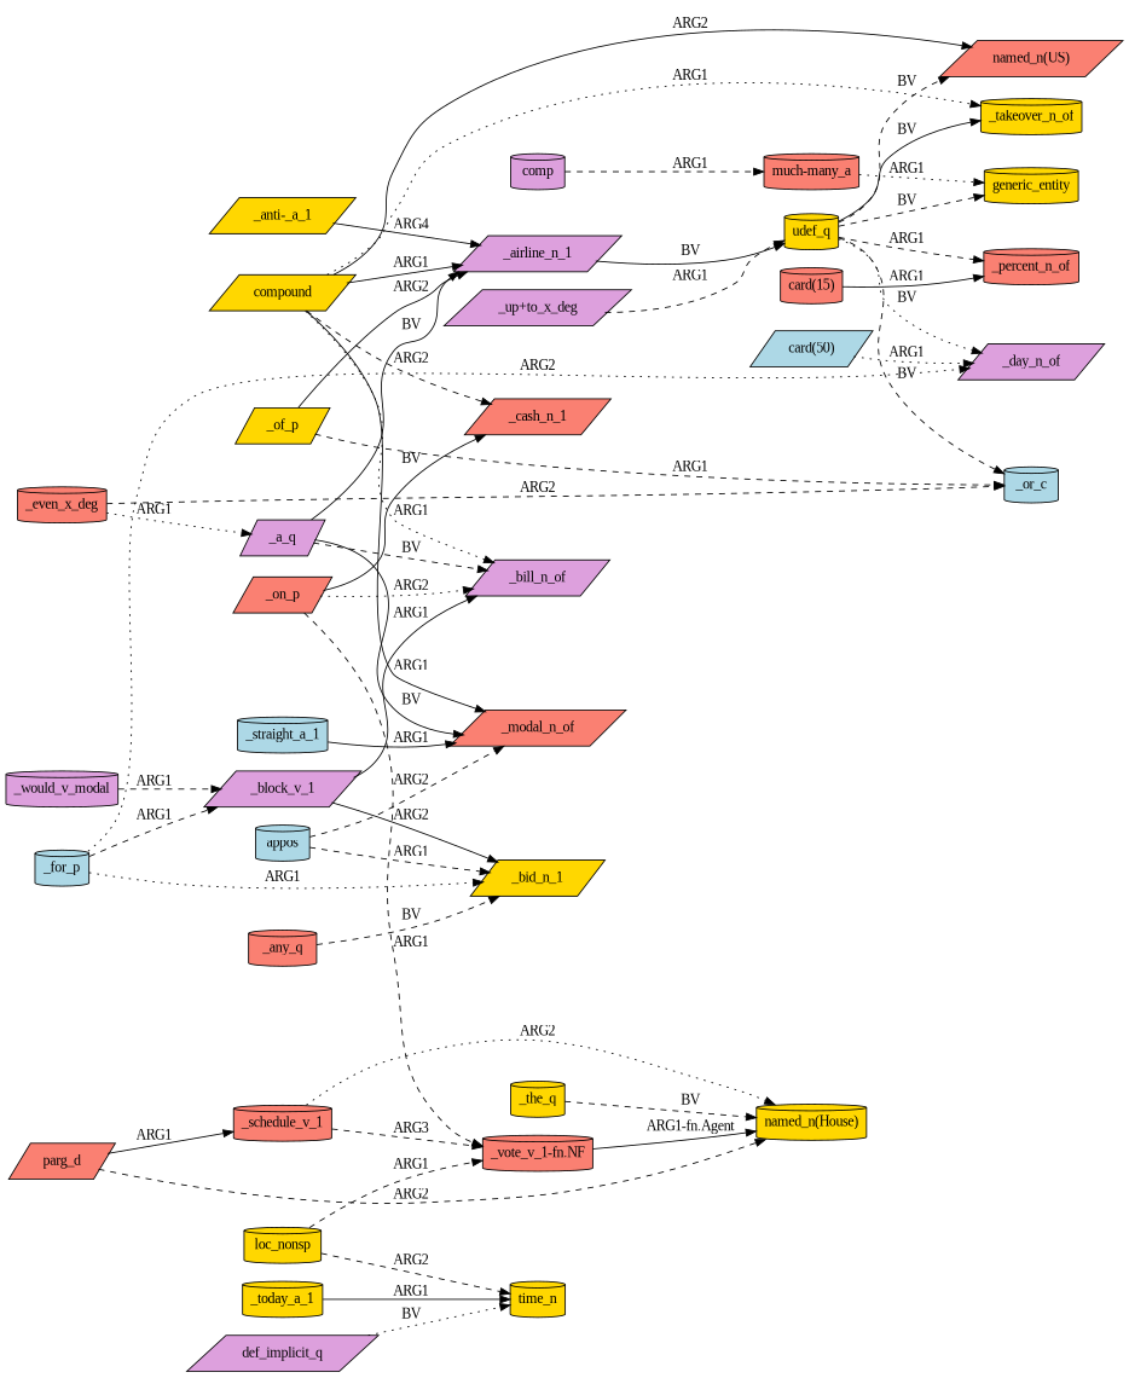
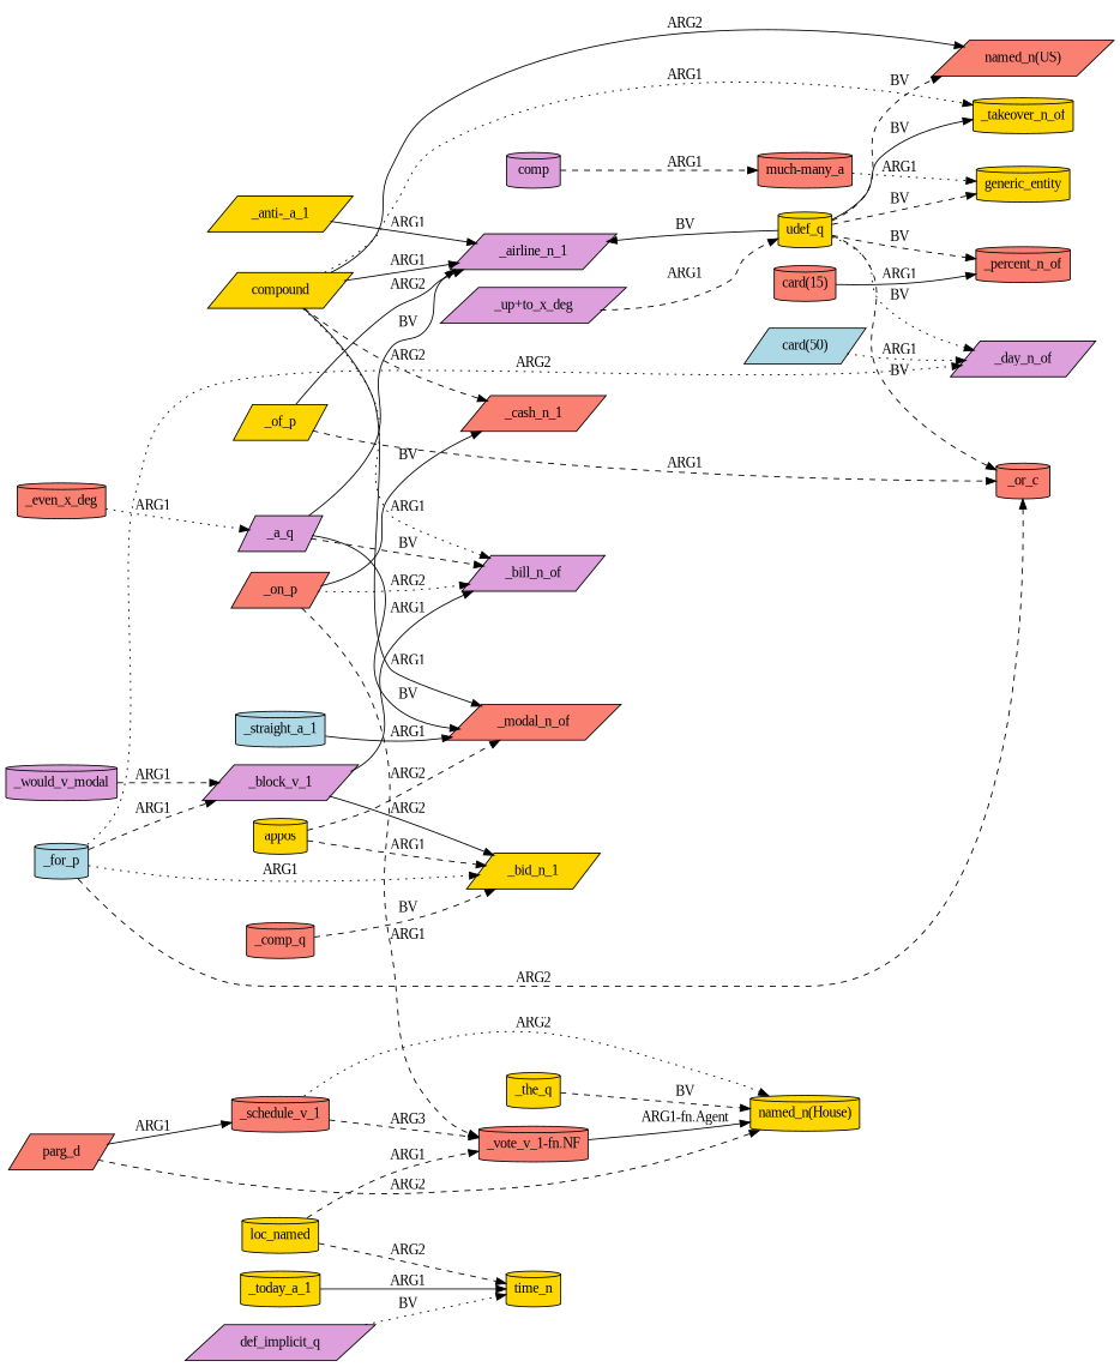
  digraph {
    fontname="Liberation Serif"
    rankdir=LR
    node [fillcolor=gold fontname="Liberation Serif" shape=cylinder style=filled]
    edge [fontname="Liberation Serif" style=dashed]
    "_anti-_a_1" [shape=parallelogram]
    _airline_n_1 [fillcolor=plum shape=parallelogram]
    udef_q
    "named_n(US)" [fillcolor=salmon shape=parallelogram]
    generic_entity
    _percent_n_of [fillcolor=salmon]
    _takeover_n_of
    _day_n_of [fillcolor=plum shape=parallelogram]
-   _or_c [fillcolor=lightblue]
+   _or_c [fillcolor=salmon]
    _cash_n_1 [fillcolor=salmon shape=parallelogram]
    _today_a_1
    time_n
    compound [shape=parallelogram]
    _bill_n_of [fillcolor=plum shape=parallelogram]
    n15 [fillcolor=salmon label=_modal_n_of shape=parallelogram]
    "_up+to_x_deg" [fillcolor=plum shape=parallelogram]
    "card(15)" [fillcolor=salmon]
-   appos [fillcolor=lightblue]
+   appos
    _bid_n_1 [shape=parallelogram]
    _a_q [fillcolor=plum shape=parallelogram]
    "much-many_a" [fillcolor=salmon]
    _block_v_1 [fillcolor=plum shape=parallelogram]
    _would_v_modal [fillcolor=plum]
    _schedule_v_1 [fillcolor=salmon]
    "named_n(House)"
    "_vote_v_1-fn.NF" [fillcolor=salmon]
    "card(50)" [fillcolor=lightblue shape=parallelogram]
    _straight_a_1 [fillcolor=lightblue]
    _of_p [shape=parallelogram]
    _the_q
-   loc_nonsp
+   loc_nonsp [label=loc_named]
    _on_p [fillcolor=salmon shape=parallelogram]
    _for_p [fillcolor=lightblue]
    comp [fillcolor=plum]
    parg_d [fillcolor=salmon shape=parallelogram]
    _even_x_deg [fillcolor=salmon]
-   _any_q [fillcolor=salmon]
+   _any_q [fillcolor=salmon label=_comp_q]
    def_implicit_q [fillcolor=plum shape=parallelogram]
-   "_anti-_a_1" -> _airline_n_1 [label=ARG4 style=solid]
-   _airline_n_1 -> udef_q [label=BV style=solid]
+   "_anti-_a_1" -> _airline_n_1 [label=ARG1 style=solid]
+   udef_q -> _airline_n_1 [label=BV style=solid]
    udef_q -> "named_n(US)" [label=BV]
    udef_q -> generic_entity [label=BV]
-   udef_q -> _percent_n_of [label=ARG1]
+   udef_q -> _percent_n_of [label=BV]
    udef_q -> _takeover_n_of [label=BV style=solid]
    udef_q -> _day_n_of [label=BV style=dotted]
    udef_q -> _or_c [label=BV]
    _today_a_1 -> time_n [label=ARG1 style=solid]
    compound -> _airline_n_1 [label=ARG1 style=solid]
    compound -> "named_n(US)" [label=ARG2 style=solid]
    compound -> _takeover_n_of [label=ARG1 style=dotted]
    compound -> _cash_n_1 [label=ARG2]
    compound -> _bill_n_of [label=ARG1 style=dotted]
    compound -> n15 [label=ARG1 style=solid]
    "_up+to_x_deg" -> udef_q [label=ARG1]
    "card(15)" -> _percent_n_of [label=ARG1 style=solid]
    appos -> n15 [label=ARG2]
    appos -> _bid_n_1 [label=ARG1]
    _a_q -> _airline_n_1 [label=BV style=solid]
    _a_q -> _bill_n_of [label=BV]
    _a_q -> n15 [label=BV style=solid]
    "much-many_a" -> generic_entity [label=ARG1 style=dotted]
    _block_v_1 -> _bill_n_of [label=ARG1 style=solid]
    _block_v_1 -> _bid_n_1 [label=ARG2 style=solid]
    _would_v_modal -> _block_v_1 [label=ARG1]
    _schedule_v_1 -> "named_n(House)" [label=ARG2 style=dotted]
    _schedule_v_1 -> "_vote_v_1-fn.NF" [label=ARG3]
    "_vote_v_1-fn.NF" -> "named_n(House)" [label="ARG1-fn.Agent" style=solid]
    "card(50)" -> _day_n_of [label=ARG1 style=dotted]
    _straight_a_1 -> n15 [label=ARG1 style=solid]
    _of_p -> _airline_n_1 [label=ARG2 style=solid]
    _of_p -> _or_c [label=ARG1]
    _the_q -> "named_n(House)" [label=BV]
    loc_nonsp -> time_n [label=ARG2]
    loc_nonsp -> "_vote_v_1-fn.NF" [label=ARG1]
    _on_p -> _cash_n_1 [label=BV style=solid]
    _on_p -> _bill_n_of [label=ARG2 style=dotted]
    _on_p -> "_vote_v_1-fn.NF" [label=ARG1]
    _for_p -> _day_n_of [label=ARG2 style=dotted]
-   _even_x_deg -> _or_c [label=ARG2]
+   _for_p -> _or_c [label=ARG2]
    _for_p -> _bid_n_1 [label=ARG1 style=dotted]
    _for_p -> _block_v_1 [label=ARG1]
    comp -> "much-many_a" [label=ARG1]
    parg_d -> _schedule_v_1 [label=ARG1 style=solid]
    parg_d -> "named_n(House)" [label=ARG2]
    _even_x_deg -> _a_q [label=ARG1 style=dotted]
    _any_q -> _bid_n_1 [label=BV]
    def_implicit_q -> time_n [label=BV style=dotted]
  }
